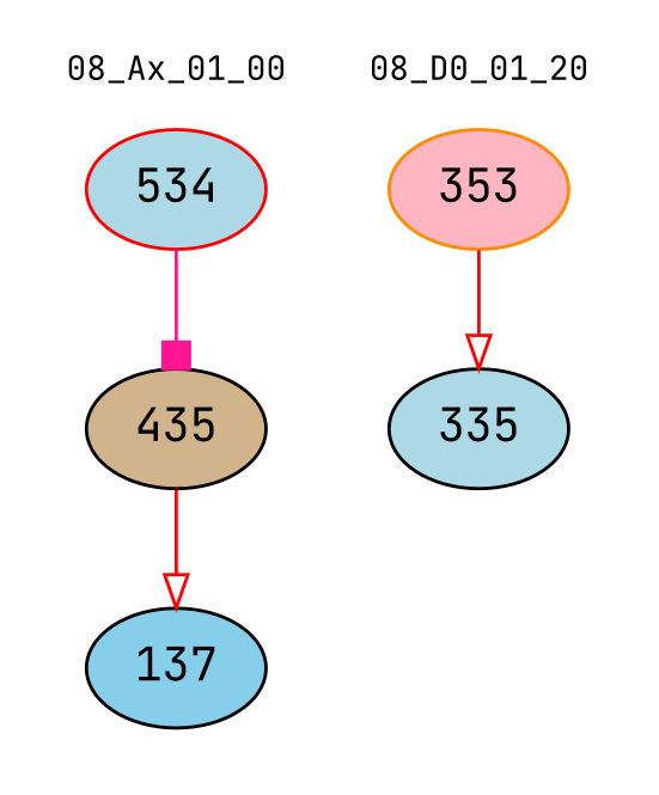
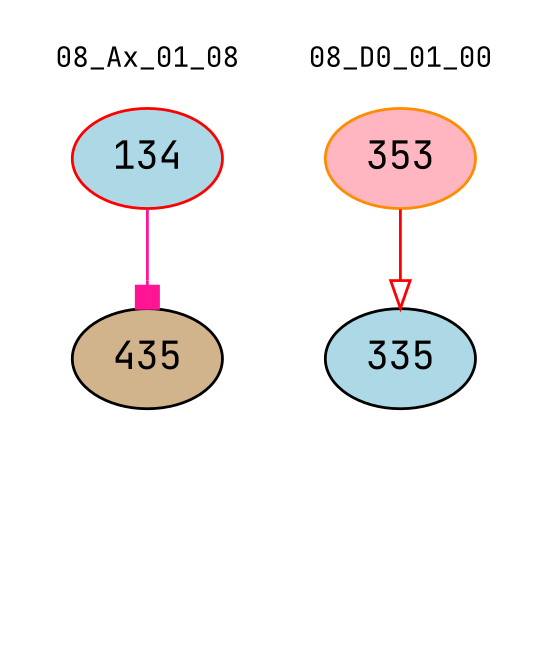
  digraph {
    fontname="JetBrains Mono"
    node [color=black fillcolor=lightblue fontname="JetBrains Mono" style=filled]
    edge [arrowhead=onormal color=red fontname="JetBrains Mono" style=solid]
-   n1 [color=red label=534]
+   n1 [color=red label=134]
    n2 [fillcolor=tan label=435]
-   n3 [fillcolor=skyblue label=137]
    n4 [color=darkorange fillcolor=lightpink label=353]
    n5 [label=335]
    subgraph cluster_1 {
      color=white
      fontsize=10
-     label="08_Ax_01_00"
+     label="08_Ax_01_08"
      n1
      n2
-     n3
    }
    subgraph cluster_2 {
      color=white
      fontsize=10
-     label="08_D0_01_20"
+     label="08_D0_01_00"
      n4
      n5
    }
    n1 -> n2 [arrowhead=box color=deeppink]
-   n2 -> n3
    n4 -> n5
  }
